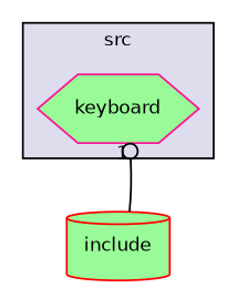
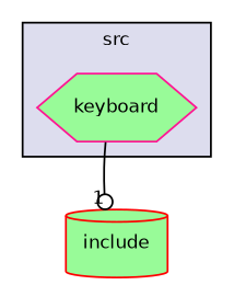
  digraph {
    compound=true
    node [fillcolor=palegreen fontname=Helvetica fontsize=10 style=filled]
    n1 [label=keyboard pencolor=black shape=hexagon color=deeppink]
    n2 [color=red label=include shape=cylinder]
    subgraph cluster_1 {
      bgcolor="#ddddee"
      fontname=Helvetica
      fontsize=10
      label=src
      pencolor=black
      n1
    }
-   n2 -> n1 [headlabel=1 labeldistance=1.5 labelfontname=Helvetica labelfontsize=10 arrowhead=odot]
+   n1 -> n2 [headlabel=1 labeldistance=1.5 labelfontname=Helvetica labelfontsize=10 arrowhead=odot]
  }
